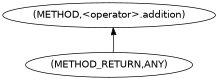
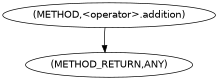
  digraph {
    fontname="DejaVu Sans"
    node [fontname="DejaVu Sans"]
    n1 [label=<(METHOD,&lt;operator&gt;.addition)>]
    n2 [label=<(METHOD_RETURN,ANY)>]
-   n2 -> n1 [fontname="DejaVu Sans"]
+   n1 -> n2 [fontname="DejaVu Sans"]
  }
